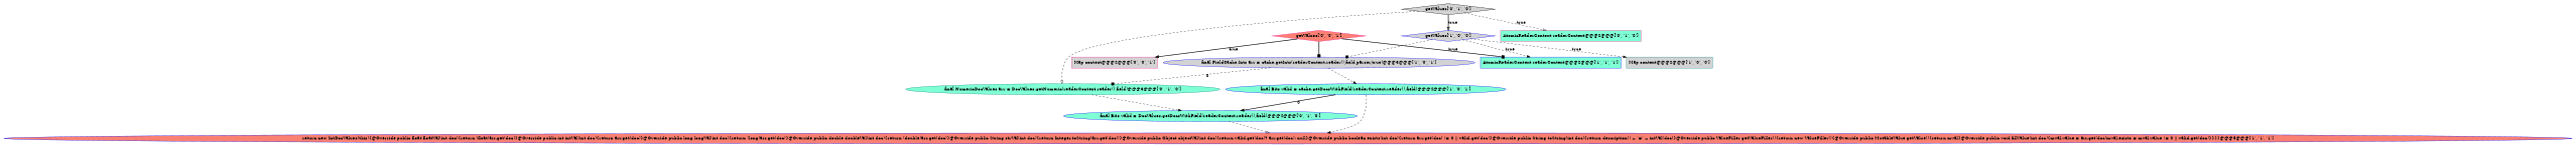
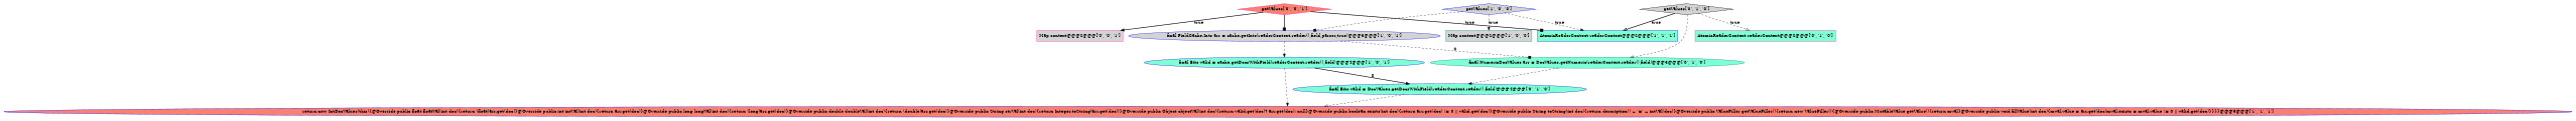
  digraph {
    node [color=blue fillcolor=lightgrey shape=ellipse style=filled]
    edge [arrowhead=normal style=dashed]
    n1 [color=deeppink fillcolor=salmon label="getValues['0', '0', '1']" shape=diamond]
    n2 [label="final FieldCache.Ints arr = cache.getInts(readerContext.reader(),field,parser,true)@@@3@@@['1', '0', '1']"]
    n3 [color=deeppink label="Map context@@@2@@@['0', '0', '1']" shape=box]
    n4 [fillcolor=aquamarine label="AtomicReaderContext readerContext@@@2@@@['1', '1', '1']" shape=box]
    n5 [color=teal fillcolor=aquamarine label="final NumericDocValues arr = DocValues.getNumeric(readerContext.reader(),field)@@@3@@@['0', '1', '0']"]
    n6 [fillcolor=aquamarine label="final Bits valid = cache.getDocsWithField(readerContext.reader(),field)@@@4@@@['1', '0', '1']"]
    n7 [fillcolor=aquamarine label="final Bits valid = DocValues.getDocsWithField(readerContext.reader(),field)@@@4@@@['0', '1', '0']"]
    n8 [fillcolor=salmon label="return new IntDocValues(this){@Override public float floatVal(int doc){return (float)arr.get(doc)}@Override public int intVal(int doc){return arr.get(doc)}@Override public long longVal(int doc){return (long)arr.get(doc)}@Override public double doubleVal(int doc){return (double)arr.get(doc)}@Override public String strVal(int doc){return Integer.toString(arr.get(doc))}@Override public Object objectVal(int doc){return valid.get(doc)? arr.get(doc): null}@Override public boolean exists(int doc){return arr.get(doc) != 0 || valid.get(doc)}@Override public String toString(int doc){return description() + '=' + intVal(doc)}@Override public ValueFiller getValueFiller(){return new ValueFiller(){@Override public MutableValue getValue(){return mval}@Override public void fillValue(int doc){mval.value = arr.get(doc)mval.exists = mval.value != 0 || valid.get(doc)}}}}@@@5@@@['1', '1', '1']"]
    n9 [color=black label="getValues['0', '1', '0']" shape=diamond]
    n10 [color=deeppink fillcolor=aquamarine label="AtomicReaderContext readerContext@@@2@@@['0', '1', '0']" shape=box]
    n11 [label="getValues['1', '0', '0']" shape=diamond]
    n12 [color=teal label="Map context@@@2@@@['1', '0', '0']" shape=box]
    n1 -> n2 [arrowhead=box style=bold]
    n1 -> n3 [label=true style=bold]
    n1 -> n4 [arrowhead=box label=true style=bold]
    n2 -> n5 [arrowhead=box label=0]
    n2 -> n6
    n5 -> n7
    n6 -> n7 [label=0 style=bold]
    n6 -> n8
    n7 -> n8 [arrowhead=onormal]
-   n9 -> n11 [arrowhead=onormal label=true style=bold]
+   n9 -> n4 [arrowhead=onormal label=true style=bold]
    n9 -> n5 [arrowhead=onormal]
    n9 -> n10 [arrowhead=onormal label=true]
    n11 -> n2 [arrowhead=box]
    n11 -> n4 [label=true]
    n11 -> n12 [label=true]
  }
